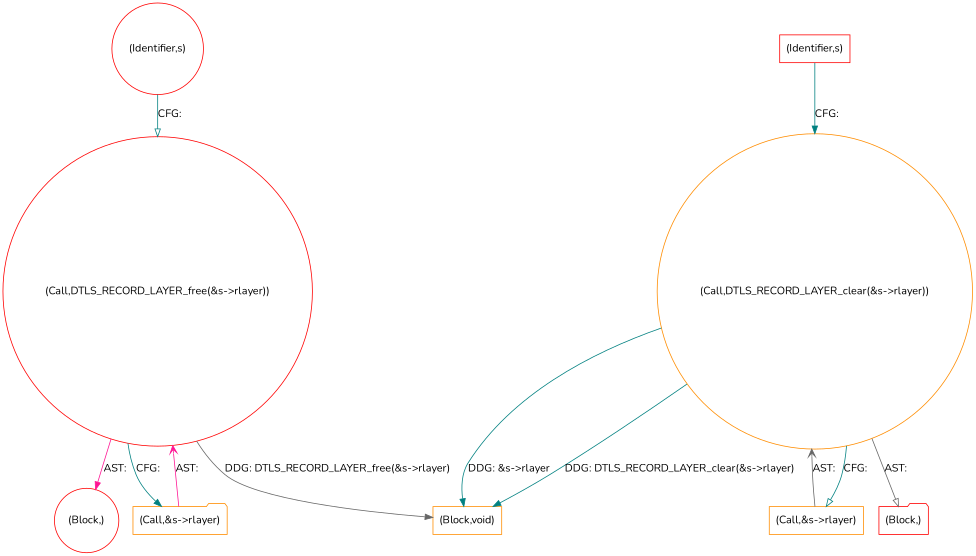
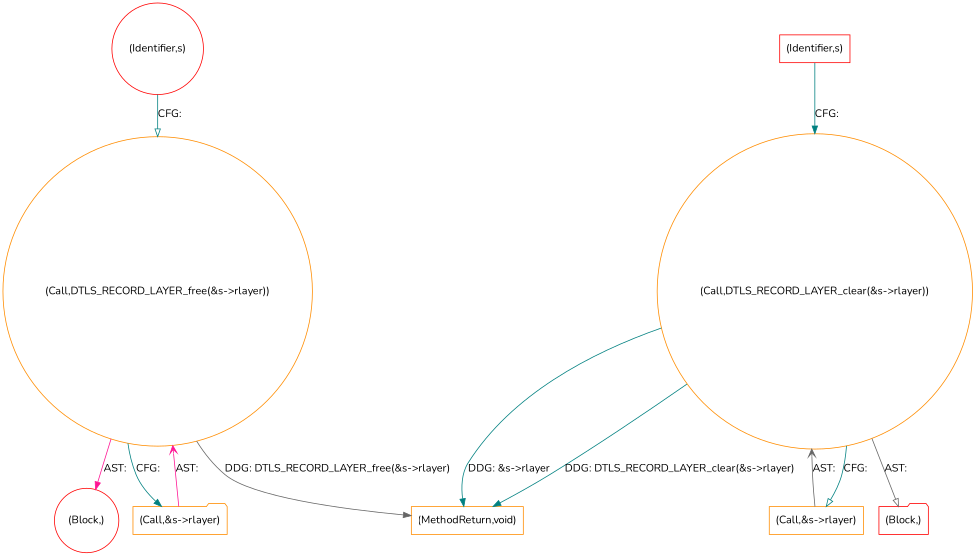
  digraph {
    fontname=Nunito
    node [color=darkorange fontname=Nunito shape=circle]
    edge [arrowhead=normal color=teal fontname=Nunito]
-   n1 [color=red label="(Call,DTLS_RECORD_LAYER_free(&s->rlayer))"]
-   n2 [label="(Block,void)" shape=box]
+   n1 [label="(Call,DTLS_RECORD_LAYER_free(&s->rlayer))"]
+   n2 [label="(MethodReturn,void)" shape=box]
    n3 [color=red label="(Block,)"]
    n4 [label="(Call,&s->rlayer)" shape=folder]
    n5 [label="(Call,DTLS_RECORD_LAYER_clear(&s->rlayer))"]
    n6 [color=red label="(Block,)" shape=folder]
    n7 [label="(Call,&s->rlayer)" shape=box]
    n8 [color=red label="(Identifier,s)" shape=box]
    n9 [color=red label="(Identifier,s)"]
    n1 -> n2 [color=gray40 label="DDG: DTLS_RECORD_LAYER_free(&s->rlayer)"]
    n1 -> n3 [color=deeppink label="AST: "]
    n1 -> n4 [label="CFG: "]
    n4 -> n1 [arrowhead=vee color=deeppink label="AST: "]
    n5 -> n2 [label="DDG: &s->rlayer"]
    n5 -> n2 [label="DDG: DTLS_RECORD_LAYER_clear(&s->rlayer)"]
    n5 -> n6 [arrowhead=onormal color=gray40 label="AST: "]
    n5 -> n7 [arrowhead=onormal label="CFG: "]
    n7 -> n5 [arrowhead=vee color=gray40 label="AST: "]
    n8 -> n5 [label="CFG: "]
    n9 -> n1 [arrowhead=onormal label="CFG: "]
  }
